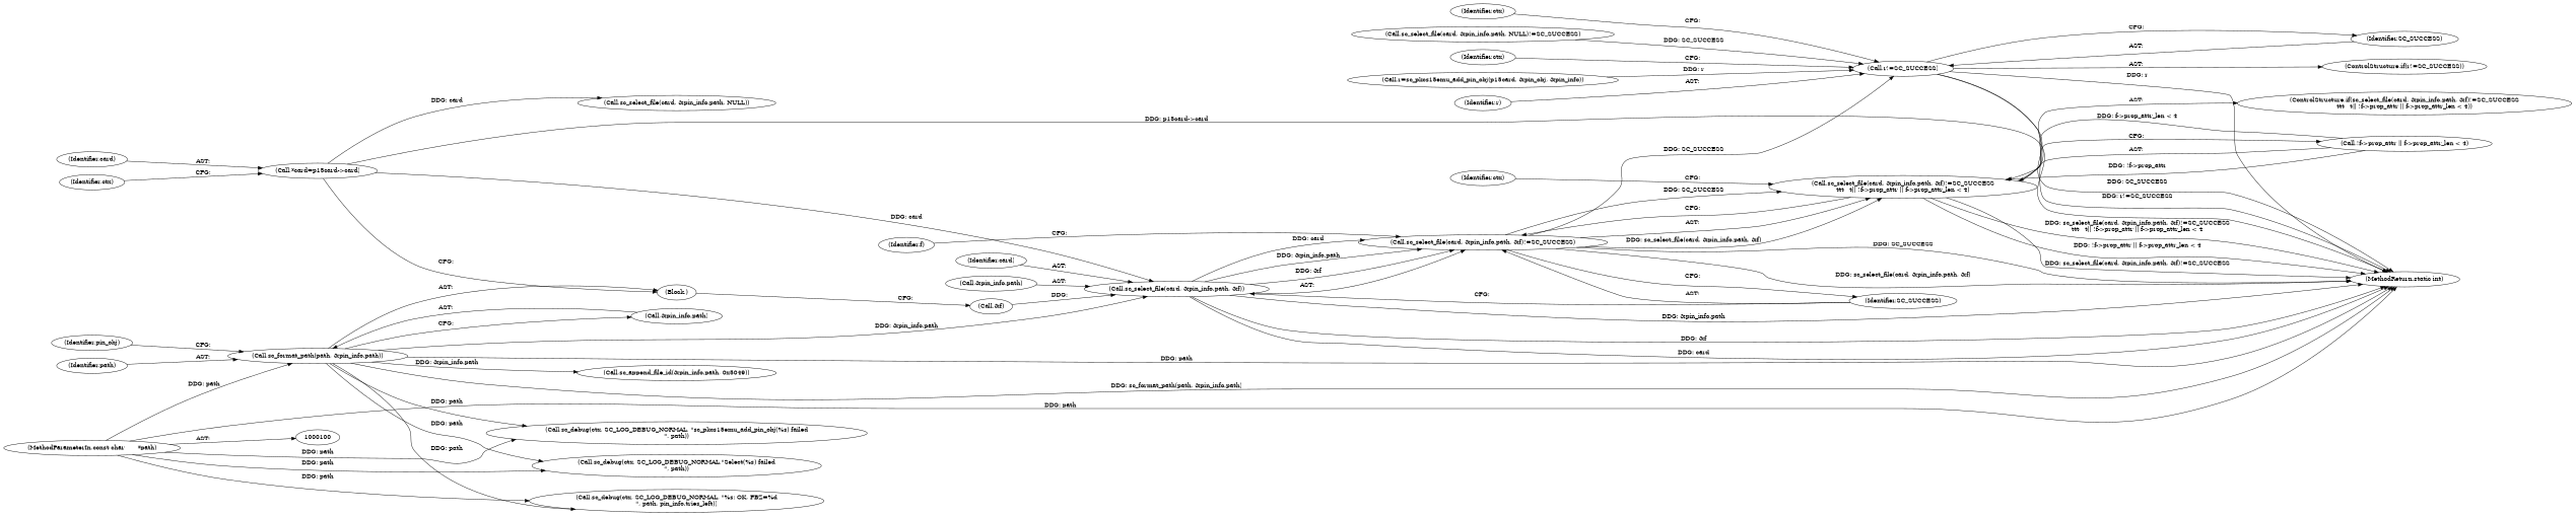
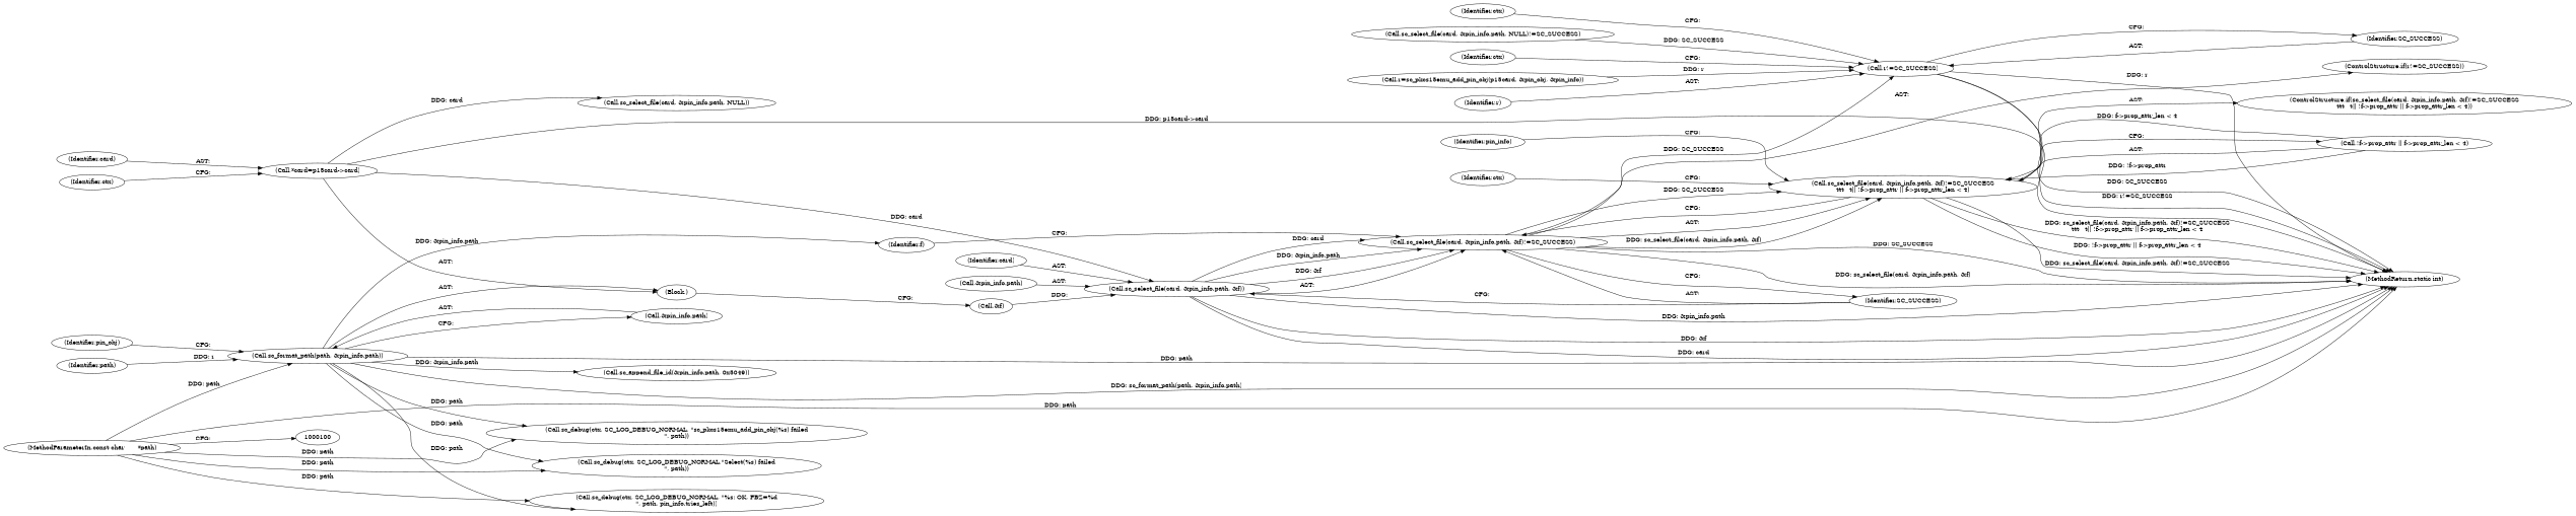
  digraph {
    rankdir=LR
    n1 [label="(Call,sc_select_file(card, &pin_info.path, &f))"]
    n2 [label="(Call,sc_select_file(card, &pin_info.path, &f)!=SC_SUCCESS)"]
    n3 [label="(MethodReturn,static int)"]
    n4 [label="(Call,sc_select_file(card, &pin_info.path, &f)!=SC_SUCCESS\n\t\t\t   \t|| !f->prop_attr || f->prop_attr_len < 4)"]
    n5 [label="(Call,r!=SC_SUCCESS)"]
    n6 [label="(Identifier,SC_SUCCESS)"]
    n7 [label="(Call,&f)"]
    n8 [label="(Call,*card=p15card->card)"]
    n9 [label="(Call,sc_select_file(card, &pin_info.path, NULL))"]
    n10 [label="(Block,)"]
    n11 [label="(Call,sc_format_path(path, &pin_info.path))"]
    n12 [label="(Call,sc_append_file_id(&pin_info.path, 0x5049))"]
    n13 [label="(Call,sc_debug(ctx, SC_LOG_DEBUG_NORMAL, \"sc_pkcs15emu_add_pin_obj(%s) failed\n\", path))"]
    n14 [label="(Call,sc_debug(ctx, SC_LOG_DEBUG_NORMAL, \"%s: OK, FBZ=%d\n\", path, pin_info.tries_left))"]
    n15 [label="(Call,sc_debug(ctx, SC_LOG_DEBUG_NORMAL,\"Select(%s) failed\n\", path))"]
    n16 [label="(Call,&pin_info.path)"]
    n17 [label="(MethodParameterIn,const char       *path)"]
    1000100
    n19 [label="(ControlStructure,if(sc_select_file(card, &pin_info.path, &f)!=SC_SUCCESS\n\t\t\t   \t|| !f->prop_attr || f->prop_attr_len < 4))"]
    n20 [label="(Call,!f->prop_attr || f->prop_attr_len < 4)"]
    n21 [label="(ControlStructure,if(r!=SC_SUCCESS))"]
    n22 [label="(Identifier,SC_SUCCESS)"]
    n23 [label="(Identifier,ctx)"]
    n24 [label="(Identifier,card)"]
    n25 [label="(Identifier,ctx)"]
    n26 [label="(Call,&pin_info.path)"]
    n27 [label="(Call,sc_select_file(card, &pin_info.path, NULL)!=SC_SUCCESS)"]
    n28 [label="(Identifier,path)"]
    n29 [label="(Identifier,pin_obj)"]
    n30 [label="(Identifier,card)"]
+   n31 [label="(Identifier,pin_info)"]
    n32 [label="(Identifier,ctx)"]
    n33 [label="(Identifier,f)"]
    n34 [label="(Call,r=sc_pkcs15emu_add_pin_obj(p15card, &pin_obj, &pin_info))"]
    n35 [label="(Identifier,r)"]
    n36 [label="(Identifier,ctx)"]
    n1 -> n2 [label="AST: "]
    n1 -> n2 [label="DDG: card"]
    n1 -> n2 [label="DDG: &pin_info.path"]
    n1 -> n2 [label="DDG: &f"]
    n1 -> n3 [label="DDG: &f"]
    n1 -> n3 [label="DDG: card"]
    n1 -> n3 [label="DDG: &pin_info.path"]
    n2 -> n3 [label="DDG: SC_SUCCESS"]
    n2 -> n3 [label="DDG: sc_select_file(card, &pin_info.path, &f)"]
    n2 -> n4 [label="AST: "]
    n2 -> n4 [label="DDG: sc_select_file(card, &pin_info.path, &f)"]
    n2 -> n4 [label="DDG: SC_SUCCESS"]
    n2 -> n5 [label="DDG: SC_SUCCESS"]
    n2 -> n6 [label="CFG: "]
    n4 -> n2 [label="CFG: "]
    n4 -> n3 [label="DDG: !f->prop_attr || f->prop_attr_len < 4"]
    n4 -> n3 [label="DDG: sc_select_file(card, &pin_info.path, &f)!=SC_SUCCESS"]
    n4 -> n3 [label="DDG: sc_select_file(card, &pin_info.path, &f)!=SC_SUCCESS\n\t\t\t   \t|| !f->prop_attr || f->prop_attr_len < 4"]
    n4 -> n19 [label="AST: "]
    n4 -> n20 [label="CFG: "]
    n5 -> n3 [label="DDG: r!=SC_SUCCESS"]
    n5 -> n3 [label="DDG: r"]
    n5 -> n3 [label="DDG: SC_SUCCESS"]
-   n5 -> n21 [label="AST: "]
+   n2 -> n21 [label="AST: "]
    n5 -> n22 [label="CFG: "]
    n6 -> n1 [label="CFG: "]
    n6 -> n2 [label="AST: "]
    n7 -> n1 [label="DDG: "]
    n8 -> n1 [label="DDG: card"]
    n8 -> n3 [label="DDG: p15card->card"]
    n8 -> n9 [label="DDG: card"]
-   n8 -> n10 [label="CFG: "]
+   n8 -> n10 [label="AST: "]
    n10 -> n7 [label="CFG: "]
-   n11 -> n1 [label="DDG: &pin_info.path"]
+   n11 -> n33 [label="DDG: &pin_info.path"]
    n11 -> n3 [label="DDG: sc_format_path(path, &pin_info.path)"]
    n11 -> n3 [label="DDG: path"]
    n11 -> n10 [label="AST: "]
    n11 -> n12 [label="DDG: &pin_info.path"]
    n11 -> n13 [label="DDG: path"]
    n11 -> n14 [label="DDG: path"]
    n11 -> n15 [label="DDG: path"]
    n11 -> n16 [label="CFG: "]
    n16 -> n11 [label="AST: "]
    n17 -> n3 [label="DDG: path"]
    n17 -> n11 [label="DDG: path"]
    n17 -> n13 [label="DDG: path"]
    n17 -> n14 [label="DDG: path"]
    n17 -> n15 [label="DDG: path"]
-   n17 -> 1000100 [label="AST: "]
+   n17 -> 1000100 [label="CFG: "]
    n20 -> n4 [label="AST: "]
    n20 -> n4 [label="DDG: !f->prop_attr"]
    n20 -> n4 [label="DDG: f->prop_attr_len < 4"]
    n22 -> n5 [label="AST: "]
    n23 -> n5 [label="CFG: "]
    n24 -> n8 [label="AST: "]
    n25 -> n4 [label="CFG: "]
    n26 -> n1 [label="AST: "]
    n27 -> n5 [label="DDG: SC_SUCCESS"]
-   n28 -> n11 [label="AST: "]
+   n28 -> n11 [label="DDG: r"]
    n29 -> n11 [label="CFG: "]
    n30 -> n1 [label="AST: "]
+   n31 -> n4 [label="CFG: "]
    n32 -> n5 [label="CFG: "]
    n33 -> n2 [label="CFG: "]
    n34 -> n5 [label="DDG: r"]
    n35 -> n5 [label="AST: "]
    n36 -> n8 [label="CFG: "]
  }
